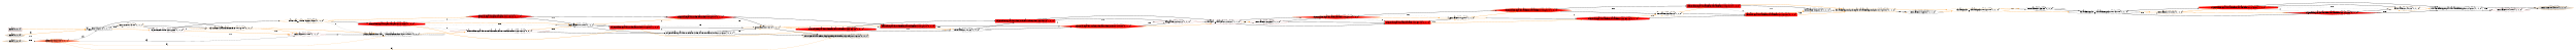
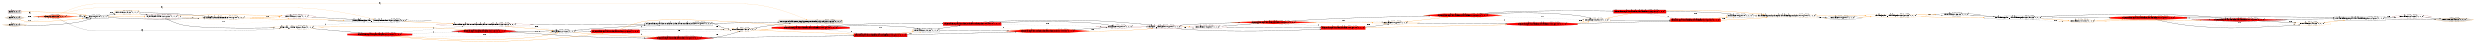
  digraph {
    rankdir=LR
    node [color=darkorange fillcolor=white shape=note style=filled]
    edge [color=black style=bold]
    n1 [label="!(obj instanceof StatisticalBarRenderer)@@@6@@@['0', '0', '1']" shape=diamond]
    n2 [color=brown label="return false@@@7@@@['1', '1', '1']" shape=hexagon]
    n3 [color=black label="StatisticalBarRenderer that = (StatisticalBarRenderer)obj@@@9@@@['0', '0', '1']" shape=diamond]
    n4 [color=brown label="!PaintUtilities.equal(this.errorIndicatorPaint,that.errorIndicatorPaint)@@@10@@@['0', '0', '1']" shape=hexagon]
    n5 [label="Marker that = (Marker)obj@@@9@@@['1', '1', '0']" shape=hexagon]
    n6 [color=black fillcolor=red label="!PaintUtils.equal(this.paint,that.paint)@@@10@@@['0', '1', '0']" shape=hexagon]
    n7 [color=brown fillcolor=red label="!PaintUtilities.equal(this.paint,that.paint)@@@10@@@['1', '0', '0']" shape=octagon]
    n8 [color=black label="!ObjectUtilities.equal(this.errorIndicatorStroke,that.errorIndicatorStroke)@@@13@@@['0', '0', '1']"]
    n9 [color=black label="return false@@@11@@@['1', '1', '1']" shape=diamond]
    n10 [color=black fillcolor=red label="!ObjectUtils.equal(this.stroke,that.stroke)@@@13@@@['0', '1', '0']" shape=hexagon]
    n11 [label="return false@@@14@@@['1', '1', '1']" shape=diamond]
    n12 [color=black fillcolor=red label="!PaintUtils.equal(this.outlinePaint,that.outlinePaint)@@@16@@@['0', '1', '0']"]
    n13 [color=brown fillcolor=red label="!PaintUtilities.equal(this.outlinePaint,that.outlinePaint)@@@16@@@['1', '0', '0']" shape=octagon]
    n14 [fillcolor=lightgray label="return super.edu.fdu.CPPDG.tinypdg.pe.ExpressionInfo@284612obj@@@16@@@['0', '0', '1']"]
    n15 [fillcolor=red label="!ObjectUtils.equal(this.outlineStroke,that.outlineStroke)@@@19@@@['0', '1', '0']" shape=hexagon]
-   n16 [color=black label="return false@@@17@@@['1', '1', '0']" shape=diamond]
+   n16 [color=black label="return false@@@17@@@['1', '1', '0']"]
    n17 [label="return false@@@44@@@['1', '1', '0']" shape=octagon]
    n18 [color=black label="!this.labelOffsetType.equals(that.labelOffsetType)@@@46@@@['1', '1', '0']"]
    n19 [color=brown label="return false@@@47@@@['1', '1', '0']" shape=hexagon]
    n20 [fillcolor=lightgray label="return true@@@49@@@['1', '1', '0']" shape=hexagon]
    n21 [color=brown label="return false@@@23@@@['1', '1', '0']" shape=hexagon]
    n22 [fillcolor=red label="!ObjectUtils.equal(this.label,that.label)@@@25@@@['0', '1', '0']"]
    n23 [fillcolor=red label="!ObjectUtilities.equal(this.label,that.label)@@@25@@@['1', '0', '0']" shape=diamond]
    n24 [color=brown fillcolor=red label="!ObjectUtils.equal(this.labelFont,that.labelFont)@@@28@@@['0', '1', '0']" shape=octagon]
    n25 [label="return false@@@26@@@['1', '1', '0']" shape=diamond]
    n26 [fillcolor=red label="!ObjectUtilities.equal(this.labelFont,that.labelFont)@@@28@@@['1', '0', '0']" shape=hexagon]
    n27 [color=brown fillcolor=red label="!ObjectUtilities.equal(this.stroke,that.stroke)@@@13@@@['1', '0', '0']"]
    n28 [color=brown fillcolor=red label="!ObjectUtilities.equal(this.outlineStroke,that.outlineStroke)@@@19@@@['1', '0', '0']"]
    n29 [color=black label="return false@@@38@@@['1', '1', '0']" shape=diamond]
    n30 [color=black label="this.labelTextAnchor != that.labelTextAnchor@@@40@@@['1', '1', '0']" shape=octagon]
    n31 [fillcolor=red label="!ObjectUtilities.equal(this.labelOffset,that.labelOffset)@@@43@@@['1', '0', '0']" shape=octagon]
    n32 [color=black fillcolor=red label="!ObjectUtils.equal(this.labelOffset,that.labelOffset)@@@43@@@['0', '1', '0']" shape=diamond]
    n33 [label="return false@@@41@@@['1', '1', '0']" shape=diamond]
    n34 [color=brown label="return false@@@20@@@['1', '1', '0']" shape=diamond]
    n35 [color=brown label="this.alpha != that.alpha@@@22@@@['1', '1', '0']"]
    n36 [color=black label="return false@@@32@@@['1', '1', '0']"]
    n37 [label="!this.labelBackgroundColor.equals(that.labelBackgroundColor)@@@34@@@['1', '1', '0']"]
    n38 [label="this.labelAnchor != that.labelAnchor@@@37@@@['1', '1', '0']" shape=octagon]
    n39 [color=black label="return false@@@35@@@['1', '1', '0']" shape=hexagon]
    n40 [label="return false@@@29@@@['1', '1', '0']"]
    n41 [color=black fillcolor=red label="!PaintUtilities.equal(this.labelPaint,that.labelPaint)@@@31@@@['1', '0', '0']"]
    n42 [fillcolor=red label="!PaintUtils.equal(this.labelPaint,that.labelPaint)@@@31@@@['0', '1', '0']"]
    n43 [label="return true@@@4@@@['1', '1', '1']"]
    n44 [color=brown label="!(obj instanceof Marker)@@@6@@@['1', '1', '0']"]
    n45 [fillcolor=lightgray label="equals['1', '0', '0']" shape=diamond]
    n46 [fillcolor=tomato label="Object obj@@@2@@@['1', '1', '1']" shape=diamond]
    n47 [color=black label="obj == this@@@3@@@['1', '1', '1']"]
    n48 [fillcolor=lightgray label="equals['0', '1', '0']" shape=hexagon]
    n49 [color=brown fillcolor=lightgray label="equals['0', '0', '1']"]
    n1 -> n2 [color=darkorange]
    n1 -> n2 [color=darkorange label=true style=dotted]
    n1 -> n3 [color=darkorange]
    n2 -> n3
    n3 -> n4 [color=darkorange]
    n4 -> n8
    n4 -> n9 [color=darkorange]
    n4 -> n9 [label=true style=dotted]
    n5 -> n3 [label=0 style=dashed]
    n5 -> n6 [color=darkorange]
    n5 -> n7
    n6 -> n9 [color=darkorange label=true style=dotted]
    n6 -> n9
    n6 -> n10
    n7 -> n4 [label=0 style=dashed]
    n7 -> n6 [label=0 style=dashed]
    n7 -> n9 [label=true style=dotted]
    n7 -> n9 [color=darkorange]
    n7 -> n27 [color=darkorange]
    n8 -> n11
    n8 -> n11 [color=darkorange label=true style=dotted]
    n8 -> n14
    n9 -> n8
    n9 -> n10 [color=darkorange]
    n9 -> n27
    n10 -> n11
    n10 -> n11 [color=darkorange label=true style=dotted]
    n10 -> n12
    n11 -> n12 [color=darkorange]
    n11 -> n13 [color=darkorange]
    n11 -> n14
    n12 -> n15
    n12 -> n16 [color=darkorange]
    n12 -> n16 [color=darkorange label=true style=dotted]
    n13 -> n12 [label=0 style=dashed]
    n13 -> n16 [color=darkorange label=true style=dotted]
    n13 -> n16
    n13 -> n28
    n15 -> n34
    n15 -> n34 [label=true style=dotted]
    n15 -> n35 [color=darkorange]
    n16 -> n15
    n16 -> n28
    n17 -> n18 [color=darkorange]
    n18 -> n19
    n18 -> n19 [label=true style=dotted]
    n18 -> n20
    n19 -> n20
    n21 -> n22
    n21 -> n23
    n22 -> n24 [color=darkorange]
    n22 -> n25
    n22 -> n25 [color=darkorange label=true style=dotted]
    n23 -> n22 [label=0 style=dashed]
    n23 -> n25 [color=darkorange]
    n23 -> n25 [label=true style=dotted]
    n23 -> n26
    n24 -> n40 [color=darkorange]
    n24 -> n40 [color=darkorange label=true style=dotted]
    n24 -> n42
    n25 -> n24
    n25 -> n26 [color=darkorange]
    n26 -> n24 [color=darkorange label=0 style=dashed]
    n26 -> n40 [label=true style=dotted]
    n26 -> n40
    n26 -> n41
    n27 -> n8 [label=0 style=dashed]
    n27 -> n10 [color=darkorange label=0 style=dashed]
    n27 -> n11 [label=true style=dotted]
    n27 -> n11
    n27 -> n13 [color=darkorange]
    n28 -> n15 [color=darkorange label=0 style=dashed]
    n28 -> n34 [label=true style=dotted]
    n28 -> n34
    n28 -> n35
    n29 -> n30
    n30 -> n31
    n30 -> n32
    n30 -> n33 [color=darkorange]
    n30 -> n33 [label=true style=dotted]
    n31 -> n17 [label=true style=dotted]
    n31 -> n17
    n31 -> n18
    n31 -> n32 [label=0 style=dashed]
    n32 -> n17 [color=darkorange label=true style=dotted]
    n32 -> n17
    n32 -> n18
    n33 -> n31 [color=darkorange]
    n33 -> n32 [color=darkorange]
    n34 -> n35
    n35 -> n21 [label=true style=dotted]
    n35 -> n21 [color=darkorange]
    n35 -> n22
    n35 -> n23
    n36 -> n37
    n37 -> n38 [color=darkorange]
    n37 -> n39 [color=darkorange label=true style=dotted]
    n37 -> n39
    n38 -> n29 [label=true style=dotted]
    n38 -> n29 [color=darkorange]
    n38 -> n30 [color=darkorange]
    n39 -> n38 [color=darkorange]
    n40 -> n41 [color=darkorange]
    n40 -> n42
    n41 -> n36
    n41 -> n36 [color=darkorange label=true style=dotted]
    n41 -> n37 [color=darkorange]
    n41 -> n42 [label=0 style=dashed]
    n42 -> n36 [color=darkorange]
    n42 -> n36 [color=darkorange label=true style=dotted]
    n42 -> n37 [color=darkorange]
    n43 -> n1
    n43 -> n44
    n44 -> n1 [label=0 style=dashed]
    n44 -> n2 [color=darkorange]
    n44 -> n2 [color=darkorange label=true style=dotted]
    n44 -> n5
    n45 -> n46 [label=true style=dotted]
+   n45 -> n47
    n46 -> n3 [color=darkorange label=obj style=solid]
-   n46 -> n2 [label=obj style=solid]
+   n46 -> n5 [label=obj style=solid]
    n46 -> n14 [color=darkorange label=obj style=solid]
    n46 -> n47 [label=obj style=solid]
    n47 -> n1
    n47 -> n43
    n47 -> n43 [label=true style=dotted]
    n47 -> n44 [color=darkorange]
    n48 -> n46 [label=true style=dotted]
    n48 -> n47 [color=darkorange]
    n49 -> n46 [color=darkorange label=obj style=dotted]
    n49 -> n47 [color=darkorange]
  }
